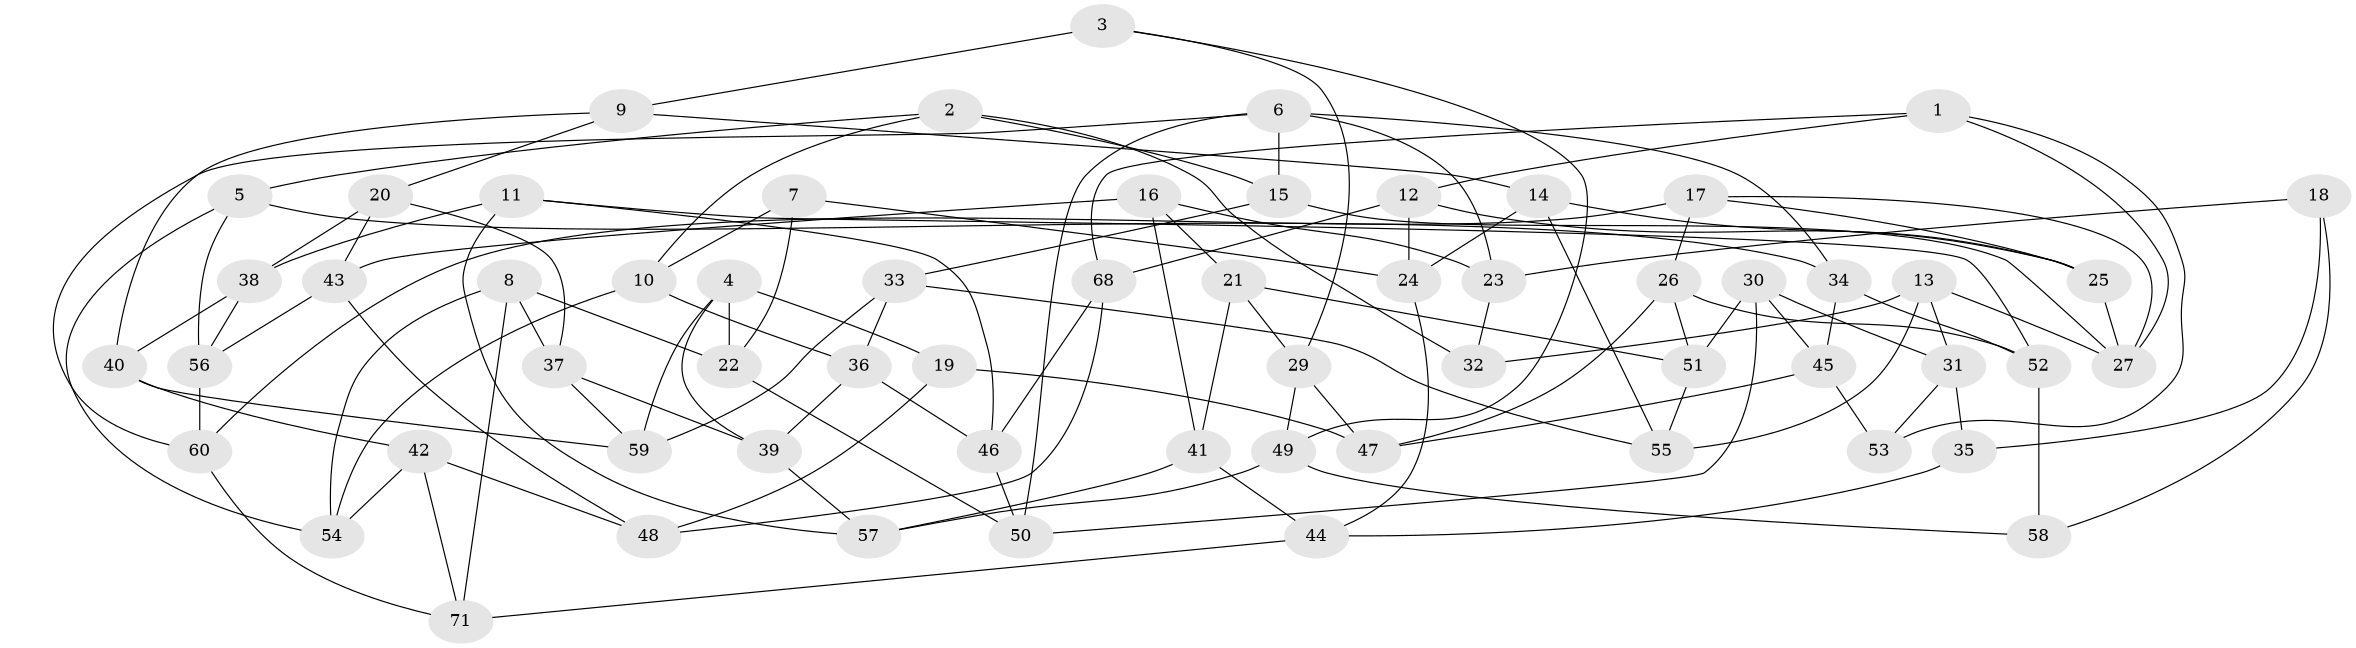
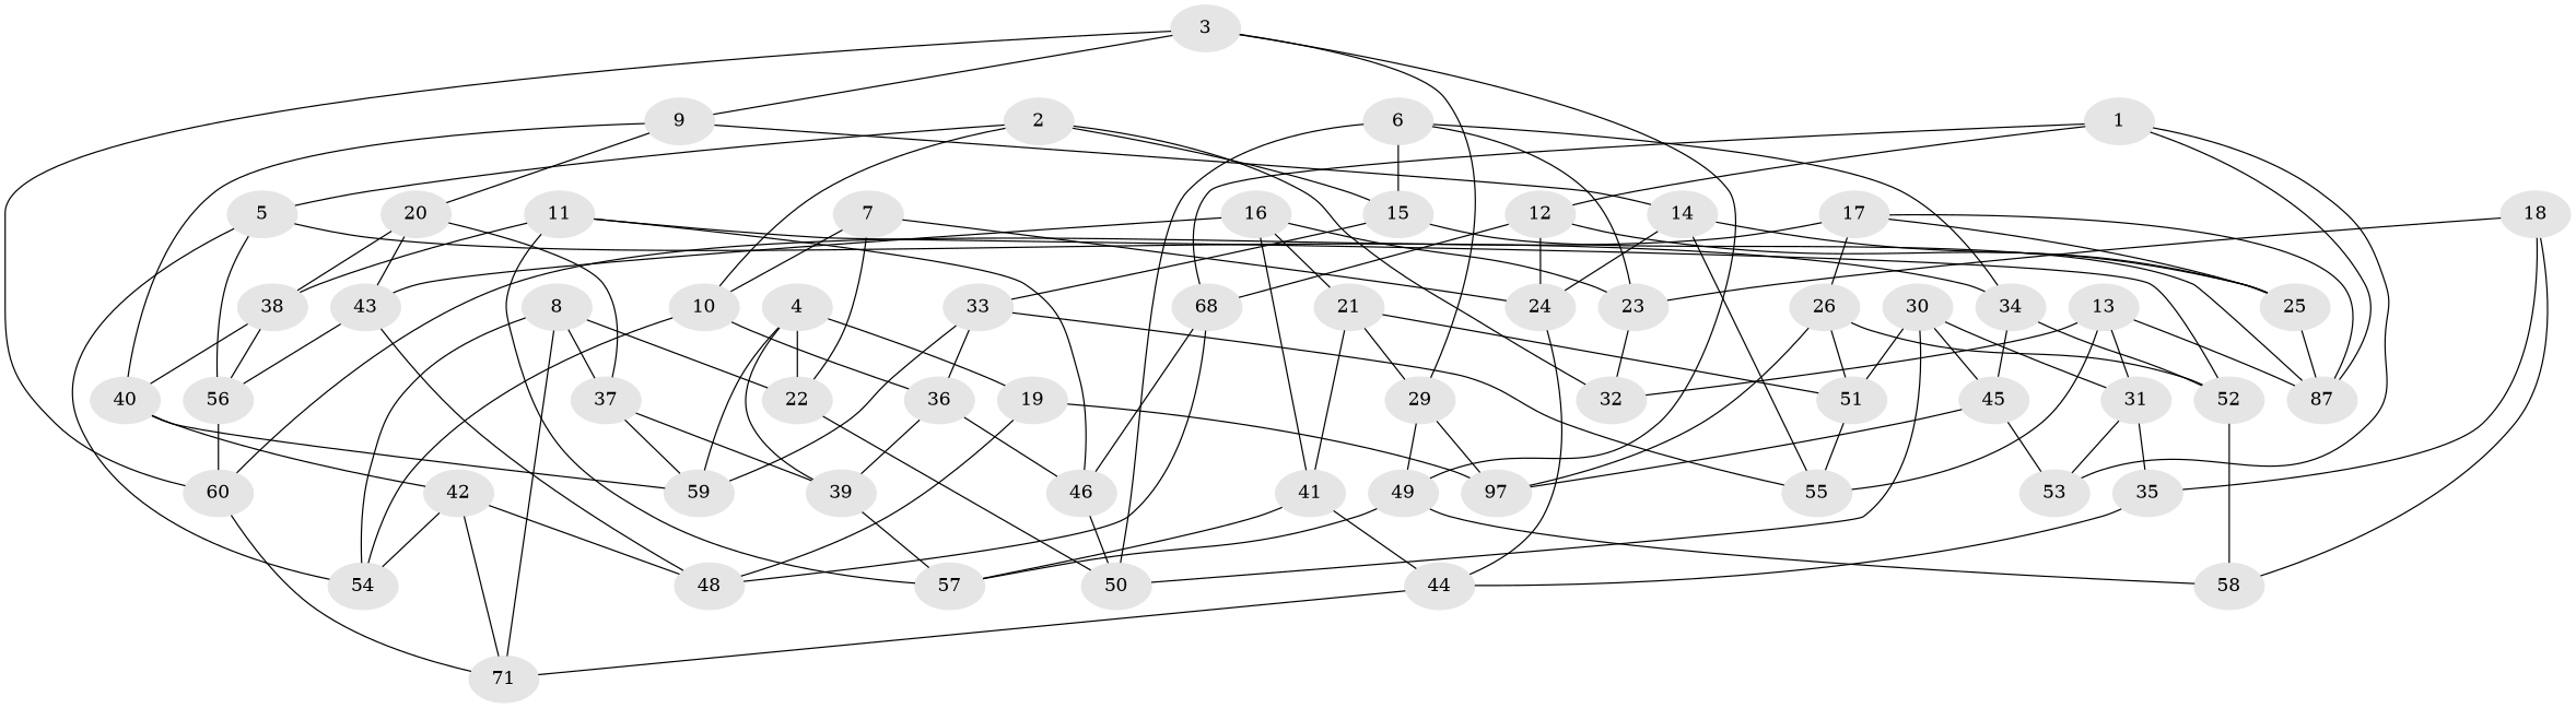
  graph {
    node [color=gray90 style=filled]
    1
    12
-   27
+   27 [label=87]
    n4 [label=68]
    53
    24
    25
    46
    48
    2
    5
    10
    15
    32
    34
    54
    56
    36
    33
    3
    9
    29
    49
    60
    14
    20
    40
-   47
+   47 [label=97]
    57
    58
    n31 [label=71]
    4
    19
    22
    39
    59
    50
    52
    45
    6
    23
    7
    18
    35
    44
    8
    37
    55
    38
    43
    42
    11
    13
    31
    16
    21
    41
    51
    17
    26
    30
    1 -- 12
    1 -- 27
    1 -- n4
    1 -- 53
    12 -- n4
    12 -- 24
    12 -- 25
    n4 -- 46
    n4 -- 48
    24 -- 44
    25 -- 27
    46 -- 50
    2 -- 5
    2 -- 10
    2 -- 15
    2 -- 32
    5 -- 34
    5 -- 54
    5 -- 56
    10 -- 54
    10 -- 36
    15 -- 27
    15 -- 33
    34 -- 52
    34 -- 45
    56 -- 60
    36 -- 46
    36 -- 39
    33 -- 36
    33 -- 59
    33 -- 55
    3 -- 9
    3 -- 29
    3 -- 49
-   6 -- 60
+   3 -- 60
    9 -- 14
    9 -- 20
    9 -- 40
    29 -- 49
    29 -- 47
    49 -- 57
    49 -- 58
    60 -- n31
    14 -- 24
    14 -- 25
    14 -- 55
    20 -- 37
    20 -- 38
    20 -- 43
    40 -- 59
    40 -- 42
    4 -- 19
    4 -- 22
    4 -- 39
    4 -- 59
    19 -- 48
    19 -- 47
    22 -- 50
    39 -- 57
    52 -- 58
    45 -- 53
    45 -- 47
    6 -- 15
    6 -- 34
    6 -- 50
    6 -- 23
    23 -- 32
    7 -- 24
    7 -- 10
    7 -- 22
    18 -- 58
    18 -- 23
    18 -- 35
    35 -- 44
    44 -- n31
    8 -- 54
    8 -- n31
    8 -- 22
    8 -- 37
    37 -- 39
    37 -- 59
    38 -- 56
    38 -- 40
    43 -- 48
    43 -- 56
    42 -- 48
    42 -- 54
    42 -- n31
    11 -- 46
    11 -- 57
    11 -- 52
    11 -- 38
    13 -- 27
    13 -- 32
    13 -- 55
    13 -- 31
    31 -- 53
    31 -- 35
    16 -- 23
    16 -- 43
    16 -- 21
    16 -- 41
    21 -- 29
    21 -- 41
    21 -- 51
    41 -- 57
    41 -- 44
    51 -- 55
    17 -- 27
    17 -- 25
    17 -- 60
    17 -- 26
    26 -- 47
    26 -- 52
    26 -- 51
    30 -- 50
    30 -- 45
    30 -- 31
    30 -- 51
  }
